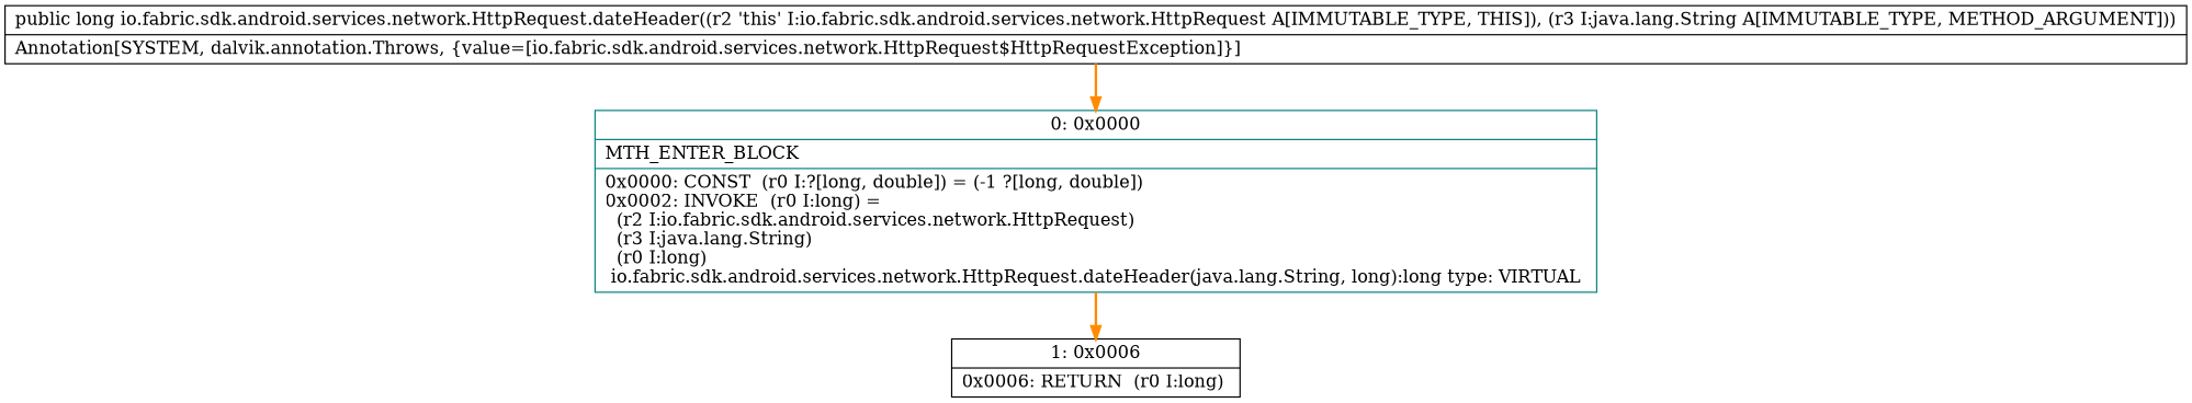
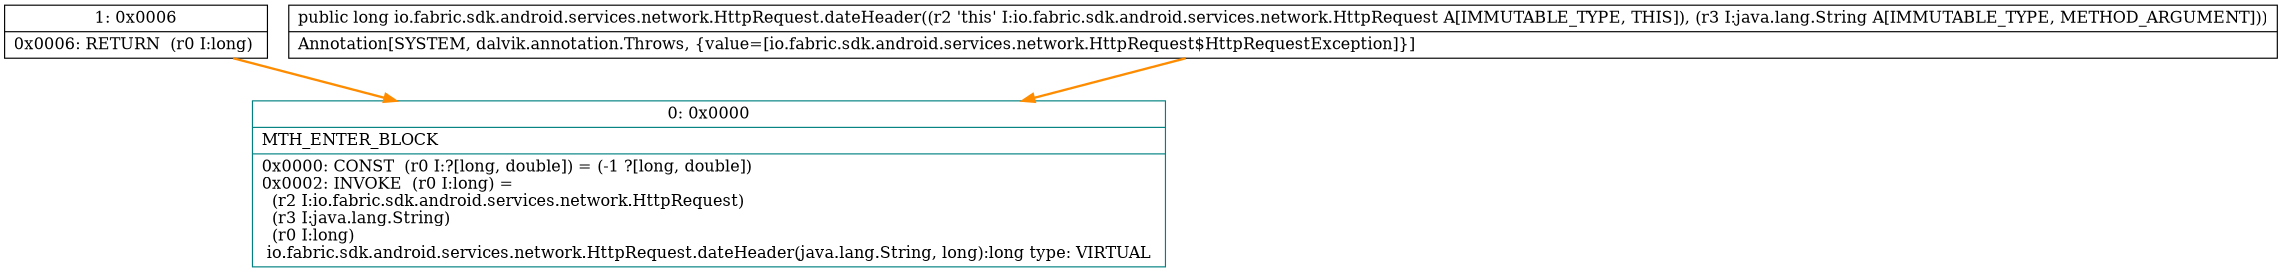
  digraph {
    node [shape=record color=black]
    edge [color=darkorange style=bold]
    n1 [label="{0\:\ 0x0000|MTH_ENTER_BLOCK\l|0x0000: CONST  (r0 I:?[long, double]) = (\-1 ?[long, double]) \l0x0002: INVOKE  (r0 I:long) = \l  (r2 I:io.fabric.sdk.android.services.network.HttpRequest)\l  (r3 I:java.lang.String)\l  (r0 I:long)\l io.fabric.sdk.android.services.network.HttpRequest.dateHeader(java.lang.String, long):long type: VIRTUAL \l}" color=teal]
    n2 [label="{1\:\ 0x0006|0x0006: RETURN  (r0 I:long) \l}"]
    n3 [label="{public long io.fabric.sdk.android.services.network.HttpRequest.dateHeader((r2 'this' I:io.fabric.sdk.android.services.network.HttpRequest A[IMMUTABLE_TYPE, THIS]), (r3 I:java.lang.String A[IMMUTABLE_TYPE, METHOD_ARGUMENT]))  | Annotation[SYSTEM, dalvik.annotation.Throws, \{value=[io.fabric.sdk.android.services.network.HttpRequest$HttpRequestException]\}]\l}"]
-   n1 -> n2
+   n2 -> n1
    n3 -> n1
  }
